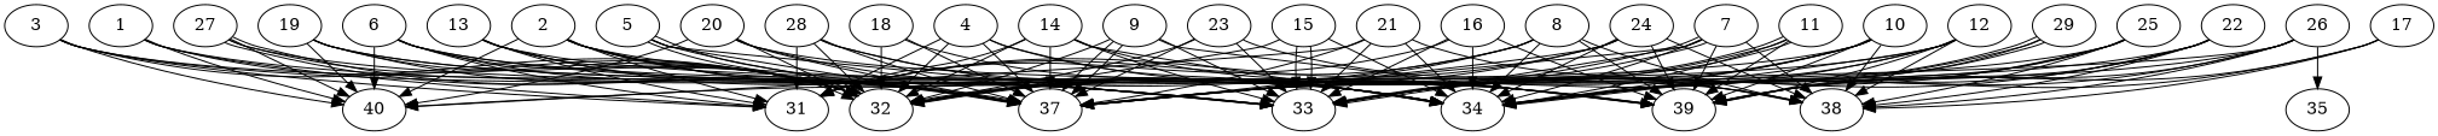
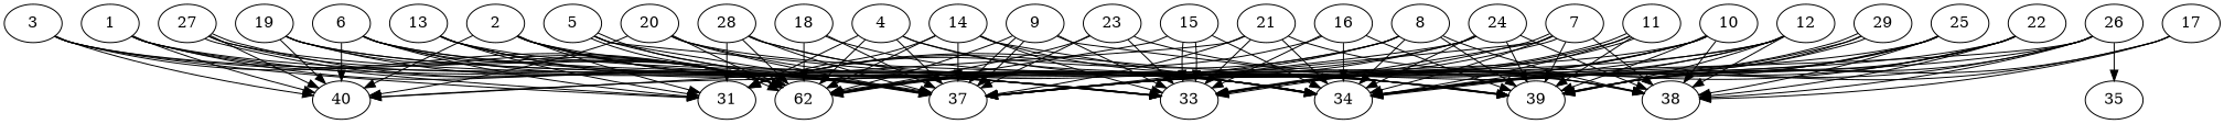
  digraph {
    node [alpha=0.10]
    1 [alpha=0.05 expect_size=41425920]
    31 [alpha=0.17 expect_size=23439360]
-   32 [alpha=0.02 expect_size=43640832]
+   32 [alpha=0.02 expect_size=43640832 label=62]
    33 [alpha=0.13 expect_size=18957312]
    37 [alpha=0.19 expect_size=15872000]
    40 [alpha=0.19 expect_size=35094528]
    2 [alpha=0.05 expect_size=50720768]
    34 [alpha=0.07 expect_size=42969088]
    38 [alpha=0.17 expect_size=13012992]
    3 [alpha=0.18 expect_size=51636224]
    4 [alpha=0.09 expect_size=41324544]
    39 [alpha=0.02 expect_size=36858880]
    5 [expect_size=23319552]
    6 [alpha=0.05 expect_size=51000320]
    7 [alpha=0.14 expect_size=12558336]
    8 [alpha=0.05 expect_size=17575936]
    9 [alpha=0.06 expect_size=47299584]
    10 [alpha=0.20 expect_size=10830848]
    11 [alpha=0.12 expect_size=39589888]
    12 [alpha=0.03 expect_size=51412992]
    13 [alpha=0.04 expect_size=17112064]
    14 [alpha=0.02 expect_size=13276160]
    15 [alpha=0.00 expect_size=34257920]
    16 [alpha=0.12 expect_size=10859520]
    17 [alpha=0.16 expect_size=23756800]
    18 [alpha=0.20 expect_size=9062400]
    19 [alpha=0.01 expect_size=20432896]
    20 [alpha=0.07 expect_size=34198528]
    21 [alpha=0.09 expect_size=33351680]
    22 [expect_size=14102528]
    23 [expect_size=20196352]
    24 [alpha=0.06 expect_size=29093888]
    25 [expect_size=34601984]
    26 [alpha=0.13 expect_size=35329024]
    35 [alpha=0.14 expect_size=10201088]
    27 [alpha=0.19 expect_size=16266240]
    28 [expect_size=6213632]
    29 [alpha=0.19 expect_size=6064128]
    1 -> 31
    1 -> 32
    1 -> 33
+   1 -> 37
    1 -> 40
    2 -> 31
    2 -> 32
    2 -> 33
    2 -> 37
    2 -> 40
    2 -> 34
    2 -> 38
    3 -> 31
    3 -> 32
    3 -> 33
    3 -> 37
    3 -> 40
    4 -> 31
    4 -> 32
    4 -> 37
    4 -> 34
    4 -> 39
    5 -> 32
    5 -> 32
    5 -> 33
    5 -> 37
    5 -> 34
    6 -> 31
    6 -> 32
    6 -> 37
    6 -> 40
    6 -> 34
    6 -> 39
    7 -> 32
    7 -> 32
    7 -> 33
    7 -> 37
    7 -> 34
    7 -> 38
    7 -> 39
    8 -> 31
    8 -> 32
    8 -> 37
    8 -> 34
    8 -> 38
    8 -> 39
    9 -> 32
    9 -> 33
    9 -> 37
    9 -> 37
    9 -> 39
    10 -> 32
    10 -> 33
    10 -> 37
    10 -> 34
    10 -> 38
    10 -> 39
    11 -> 33
    11 -> 33
    11 -> 37
    11 -> 34
    11 -> 39
    12 -> 32
    12 -> 33
    12 -> 37
    12 -> 34
    12 -> 38
    12 -> 39
    13 -> 31
    13 -> 32
    13 -> 33
    13 -> 37
    13 -> 34
    14 -> 31
    14 -> 32
    14 -> 33
    14 -> 37
    14 -> 34
    14 -> 39
    15 -> 32
    15 -> 33
    15 -> 33
    15 -> 34
    16 -> 31
    16 -> 33
    16 -> 34
    16 -> 39
    17 -> 34
    17 -> 38
    17 -> 39
    18 -> 32
    18 -> 37
    18 -> 34
    19 -> 32
    19 -> 33
    19 -> 37
    19 -> 40
    19 -> 34
    20 -> 32
    20 -> 37
    20 -> 40
    20 -> 34
    20 -> 39
    21 -> 33
    21 -> 37
    21 -> 40
    21 -> 34
    21 -> 38
    22 -> 33
    22 -> 37
    22 -> 34
    22 -> 38
    22 -> 39
    23 -> 32
    23 -> 33
    23 -> 37
    23 -> 38
    24 -> 31
    24 -> 32
    24 -> 37
    24 -> 34
    24 -> 38
    24 -> 39
    25 -> 33
    25 -> 37
    25 -> 34
    25 -> 38
    25 -> 39
    26 -> 37
    26 -> 40
    26 -> 34
    26 -> 38
    26 -> 39
    26 -> 35
    27 -> 32
    27 -> 33
    27 -> 37
    27 -> 37
    27 -> 40
    28 -> 31
    28 -> 32
    28 -> 37
    28 -> 34
    28 -> 39
    29 -> 33
    29 -> 34
    29 -> 34
    29 -> 39
  }
